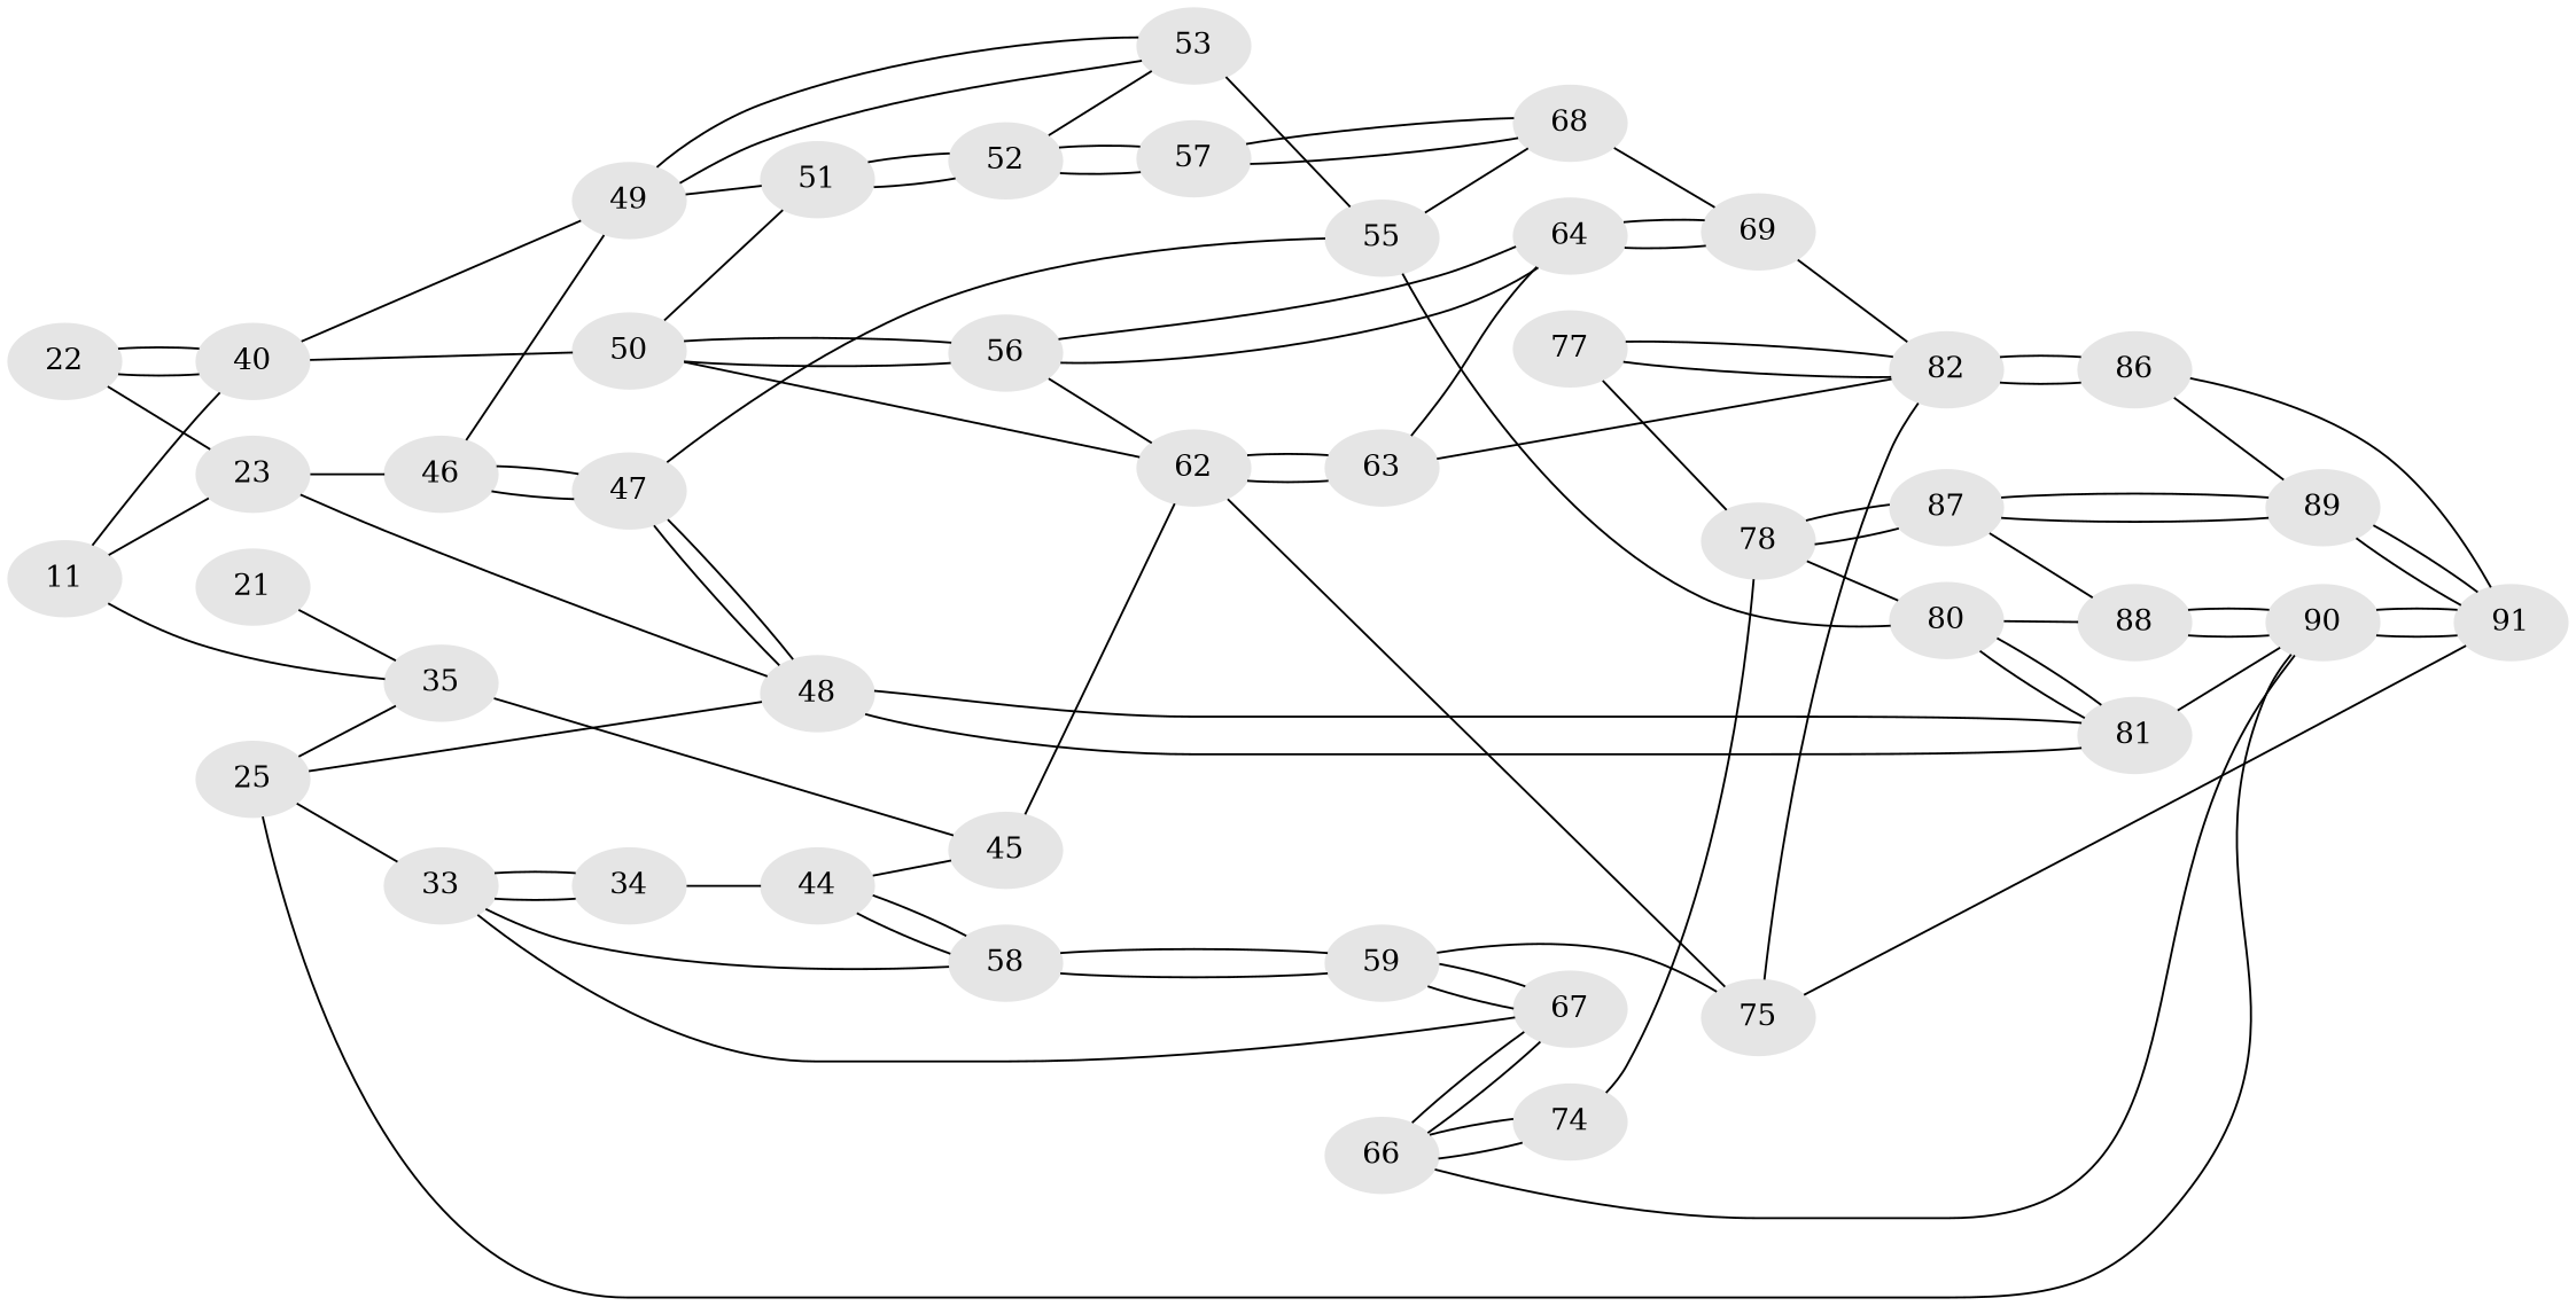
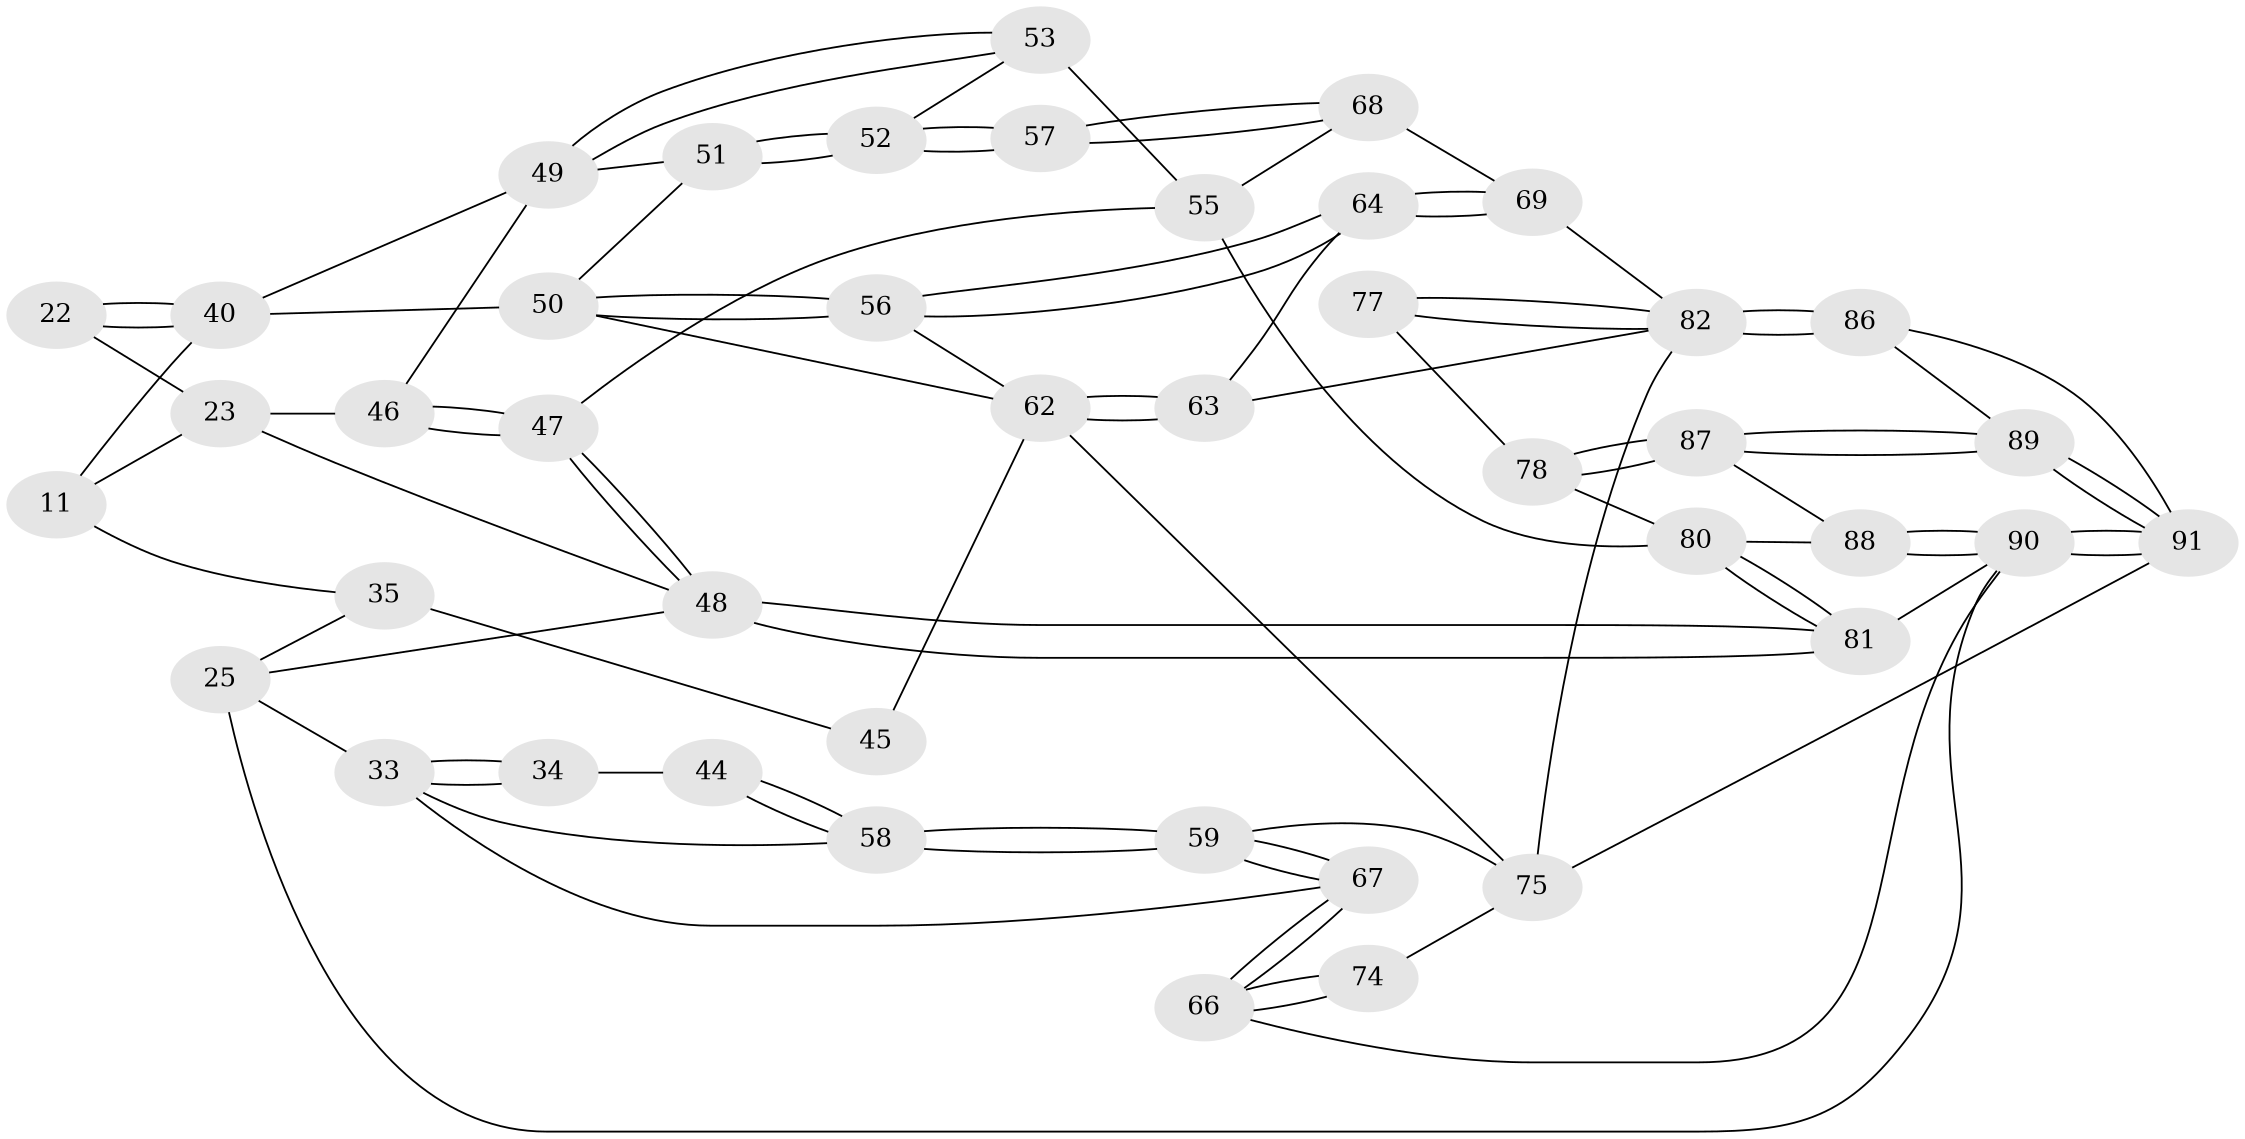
  graph {
    rankdir=LR
    node [color=gray90 style=filled]
    11 [super="+10"]
    23 [super="+6"]
    35 [super="+18+17+20"]
    40 [super="+39"]
    46 [super="+43"]
    48 [super="+4"]
    45 [super="+28+36"]
    49 [super="+42"]
    50 [super="+38"]
-   21
    22 [super="+13"]
    47
    81
    25 [super="+24+15"]
    33 [super="+32+29+31"]
    90 [super="+65"]
    34
    58
    67
    91 [super="+84+83"]
    62 [super="+37"]
    44
    59
    51
    53
    56
    75 [super="+70+61"]
    63
    55 [super="+54"]
    68
    80 [super="+79"]
    52
    64
    57
    69
    88
    82 [super="+76"]
    86 [super="+85"]
    66
    74
    77
    78
    87
    89
    11 -- 23
    11 -- 35 [weight=2]
    11 -- 40
    23 -- 46
    23 -- 48
    35 -- 45 [weight=2]
    40 -- 49
    40 -- 50
    46 -- 49 [weight=2]
    46 -- 47
    46 -- 47
    48 -- 81 [weight=2]
    48 -- 81
    45 -- 62
    49 -- 51
    49 -- 53
    49 -- 53
    50 -- 62
    50 -- 51
    50 -- 56
    50 -- 56
-   21 -- 35 [weight=3]
    22 -- 23 [weight=2]
    22 -- 40 [weight=2]
    22 -- 40
    47 -- 48
    47 -- 48
    47 -- 55
    81 -- 90
    25 -- 35 [weight=3]
    25 -- 48
    25 -- 33
    25 -- 90
    33 -- 34 [weight=2]
    33 -- 34
    33 -- 58
    33 -- 67
    90 -- 91 [weight=2]
    90 -- 91
    34 -- 44
    58 -- 59
    58 -- 59
    62 -- 75
    62 -- 63
    62 -- 63
-   44 -- 45
    44 -- 58
    44 -- 58
    59 -- 67
    59 -- 67
    59 -- 75
    51 -- 52
    51 -- 52
    53 -- 55
    56 -- 62
    56 -- 64
    56 -- 64
    75 -- 91
    75 -- 82
    63 -- 64
    63 -- 82
    55 -- 68
    55 -- 80
    68 -- 69
    80 -- 81
    80 -- 81
    80 -- 88
    52 -- 53
    52 -- 57
    52 -- 57
    64 -- 69
    64 -- 69
    57 -- 68
    57 -- 68
    69 -- 82
    88 -- 90
    88 -- 90
    82 -- 86 [weight=2]
    82 -- 86
    86 -- 91
    86 -- 89
    66 -- 90
    66 -- 67
    66 -- 67
    66 -- 74
    66 -- 74
-   74 -- 78 [weight=2]
+   74 -- 75 [weight=2]
    77 -- 82 [weight=2]
    77 -- 82
    77 -- 78
    78 -- 80
    78 -- 87
    78 -- 87
    87 -- 88
    87 -- 89
    87 -- 89
    89 -- 91
    89 -- 91
  }
